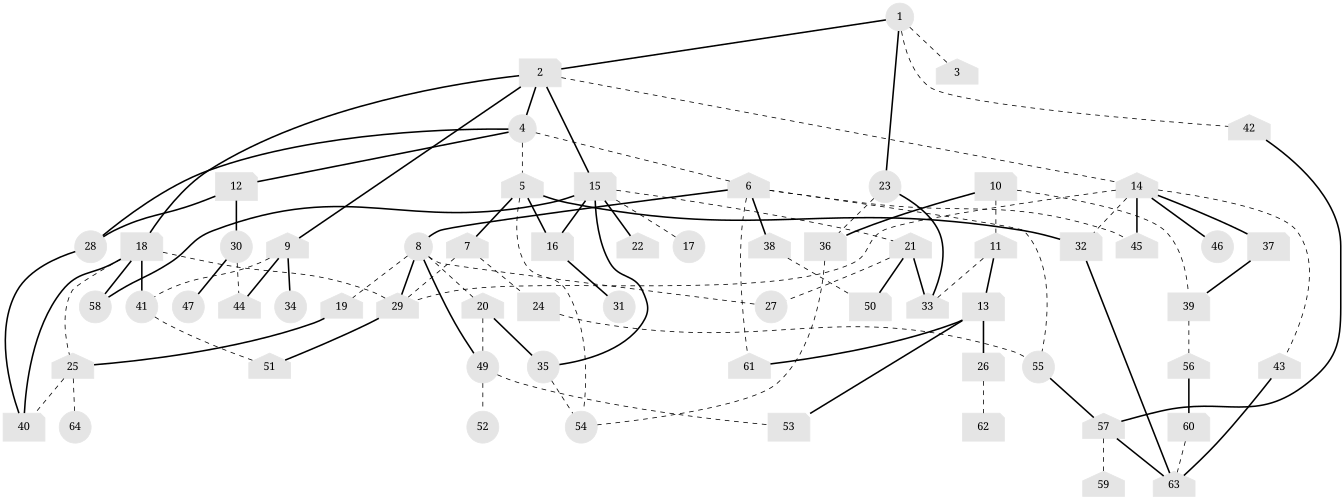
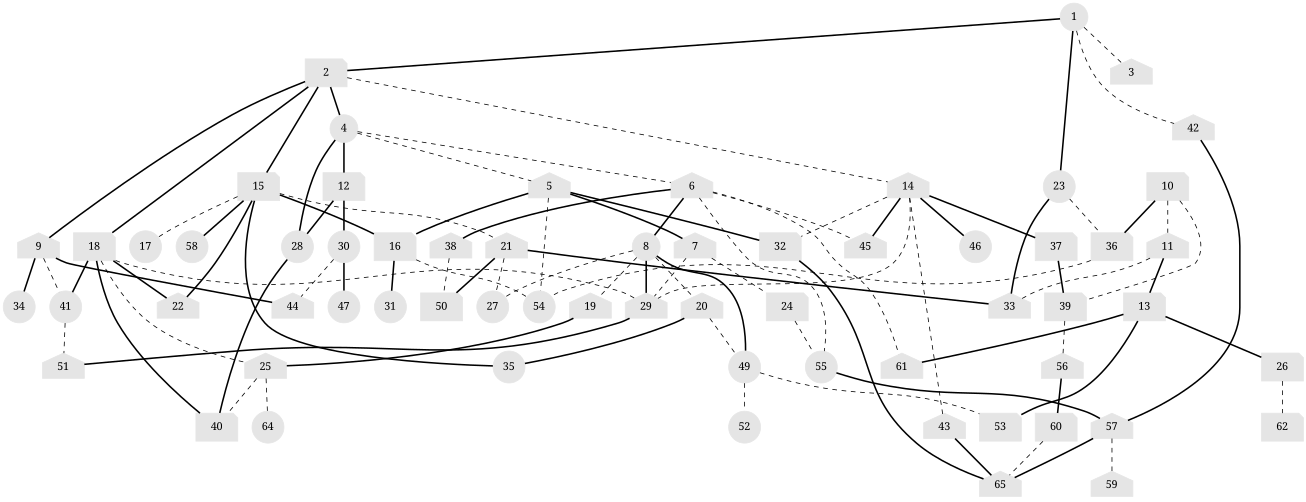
  graph {
    fontname="Noto Serif"
    node [color=gray90 fontname="Noto Serif" shape=house style=filled]
    edge [fontname="Noto Serif" style=bold]
    1 [shape=circle]
    2 [shape=note]
    3
    23 [shape=circle]
    42
    4 [shape=circle]
    9
    14
    15 [shape=note]
    18 [shape=note]
    36 [shape=note]
    33
    57
    5
    6
    12 [shape=note]
    28 [shape=circle]
    34 [shape=circle]
    41 [shape=circle]
    44
    32 [shape=note]
    45
    29
    37 [shape=note]
    43
    46 [shape=circle]
    16 [shape=note]
    17 [shape=circle]
    21
    22
    35 [shape=circle]
    58 [shape=circle]
    25
    40 [shape=note]
    7
    54 [shape=circle]
    8 [shape=circle]
    38
    55 [shape=circle]
    61
    30 [shape=circle]
    24 [shape=note]
    31 [shape=circle]
-   63
+   63 [label=65]
    19
    20
    27 [shape=circle]
    49 [shape=circle]
    50 [shape=note]
    51
    10 [shape=note]
    11
    39 [shape=note]
    13 [shape=note]
    56
    26 [shape=note]
    53 [shape=note]
    47 [shape=circle]
    62 [shape=note]
    64 [shape=circle]
    52 [shape=circle]
    60 [shape=note]
    59
    1 -- 2
    1 -- 3 [style=dashed]
    1 -- 23
    1 -- 42 [style=dashed]
    2 -- 4
    2 -- 9
    2 -- 14 [style=dashed]
    2 -- 15
    2 -- 18
    23 -- 36 [style=dashed]
    23 -- 33
    42 -- 57
    4 -- 5 [style=dashed]
    4 -- 6 [style=dashed]
    4 -- 12
    4 -- 28
    9 -- 34
    9 -- 41 [style=dashed]
    9 -- 44
    14 -- 32 [style=dashed]
    14 -- 45
    14 -- 29 [style=dashed]
    14 -- 37
    14 -- 43 [style=dashed]
    14 -- 46
    15 -- 16
    15 -- 17 [style=dashed]
    15 -- 21 [style=dashed]
    15 -- 22
    15 -- 35
    15 -- 58
    18 -- 41
    18 -- 29 [style=dashed]
-   18 -- 58
+   18 -- 22
    18 -- 25 [style=dashed]
    18 -- 40
    36 -- 54 [style=dashed]
    57 -- 63
    57 -- 59 [style=dashed]
    5 -- 32
    5 -- 16
    5 -- 7
    5 -- 54 [style=dashed]
    6 -- 45 [style=dashed]
    6 -- 8
    6 -- 38
    6 -- 55 [style=dashed]
    6 -- 61 [style=dashed]
    12 -- 28
    12 -- 30
    28 -- 40
    41 -- 51 [style=dashed]
    32 -- 63
    29 -- 51
    37 -- 39
    43 -- 63
    16 -- 31
    21 -- 33
    21 -- 27 [style=dashed]
    21 -- 50
-   35 -- 54 [style=dashed]
+   16 -- 54 [style=dashed]
    25 -- 40 [style=dashed]
    25 -- 64 [style=dashed]
    7 -- 29 [style=dashed]
    7 -- 24 [style=dashed]
    8 -- 29
    8 -- 19 [style=dashed]
    8 -- 20 [style=dashed]
    8 -- 27 [style=dashed]
    8 -- 49
    38 -- 50 [style=dashed]
    55 -- 57
    30 -- 44 [style=dashed]
    30 -- 47
    24 -- 55 [style=dashed]
    19 -- 25
    20 -- 35
    20 -- 49 [style=dashed]
    49 -- 53 [style=dashed]
    49 -- 52 [style=dashed]
    10 -- 36
    10 -- 11 [style=dashed]
    10 -- 39 [style=dashed]
    11 -- 33 [style=dashed]
    11 -- 13
    39 -- 56 [style=dashed]
    13 -- 61
    13 -- 26
    13 -- 53
    56 -- 60
    26 -- 62 [style=dashed]
    60 -- 63 [style=dashed]
  }
